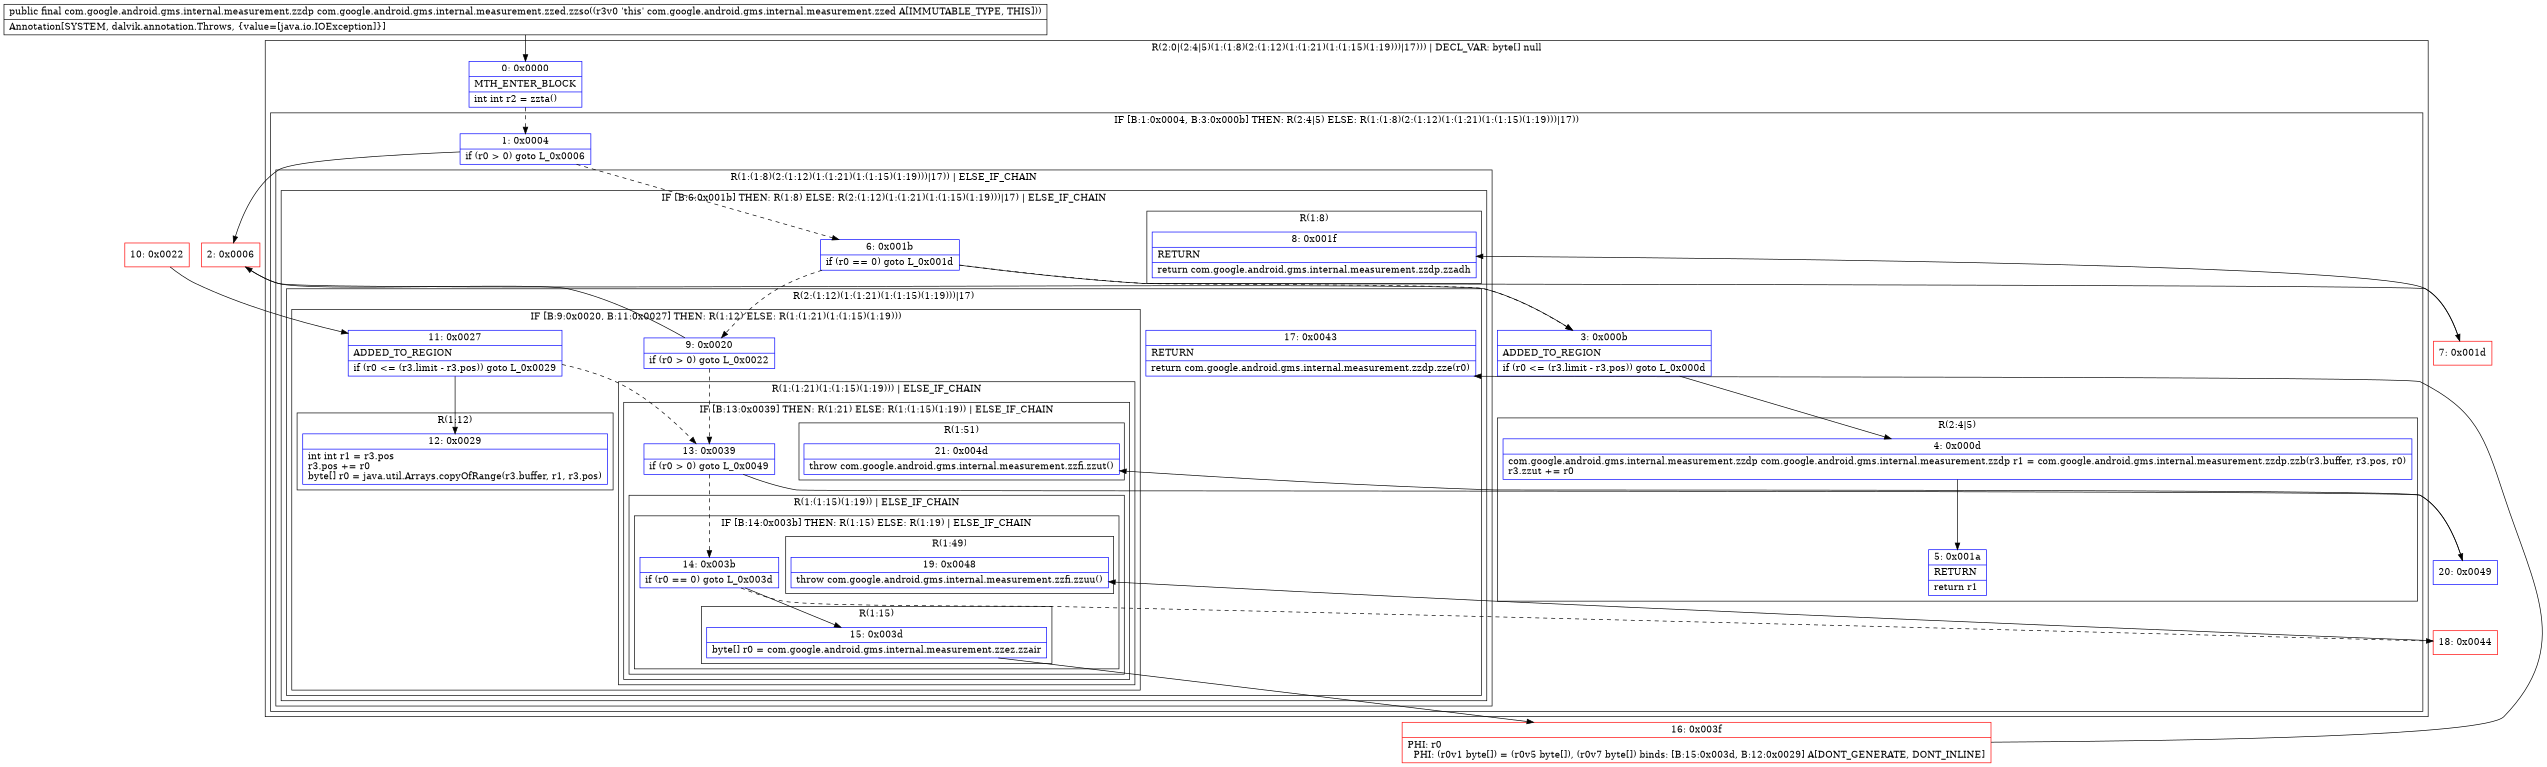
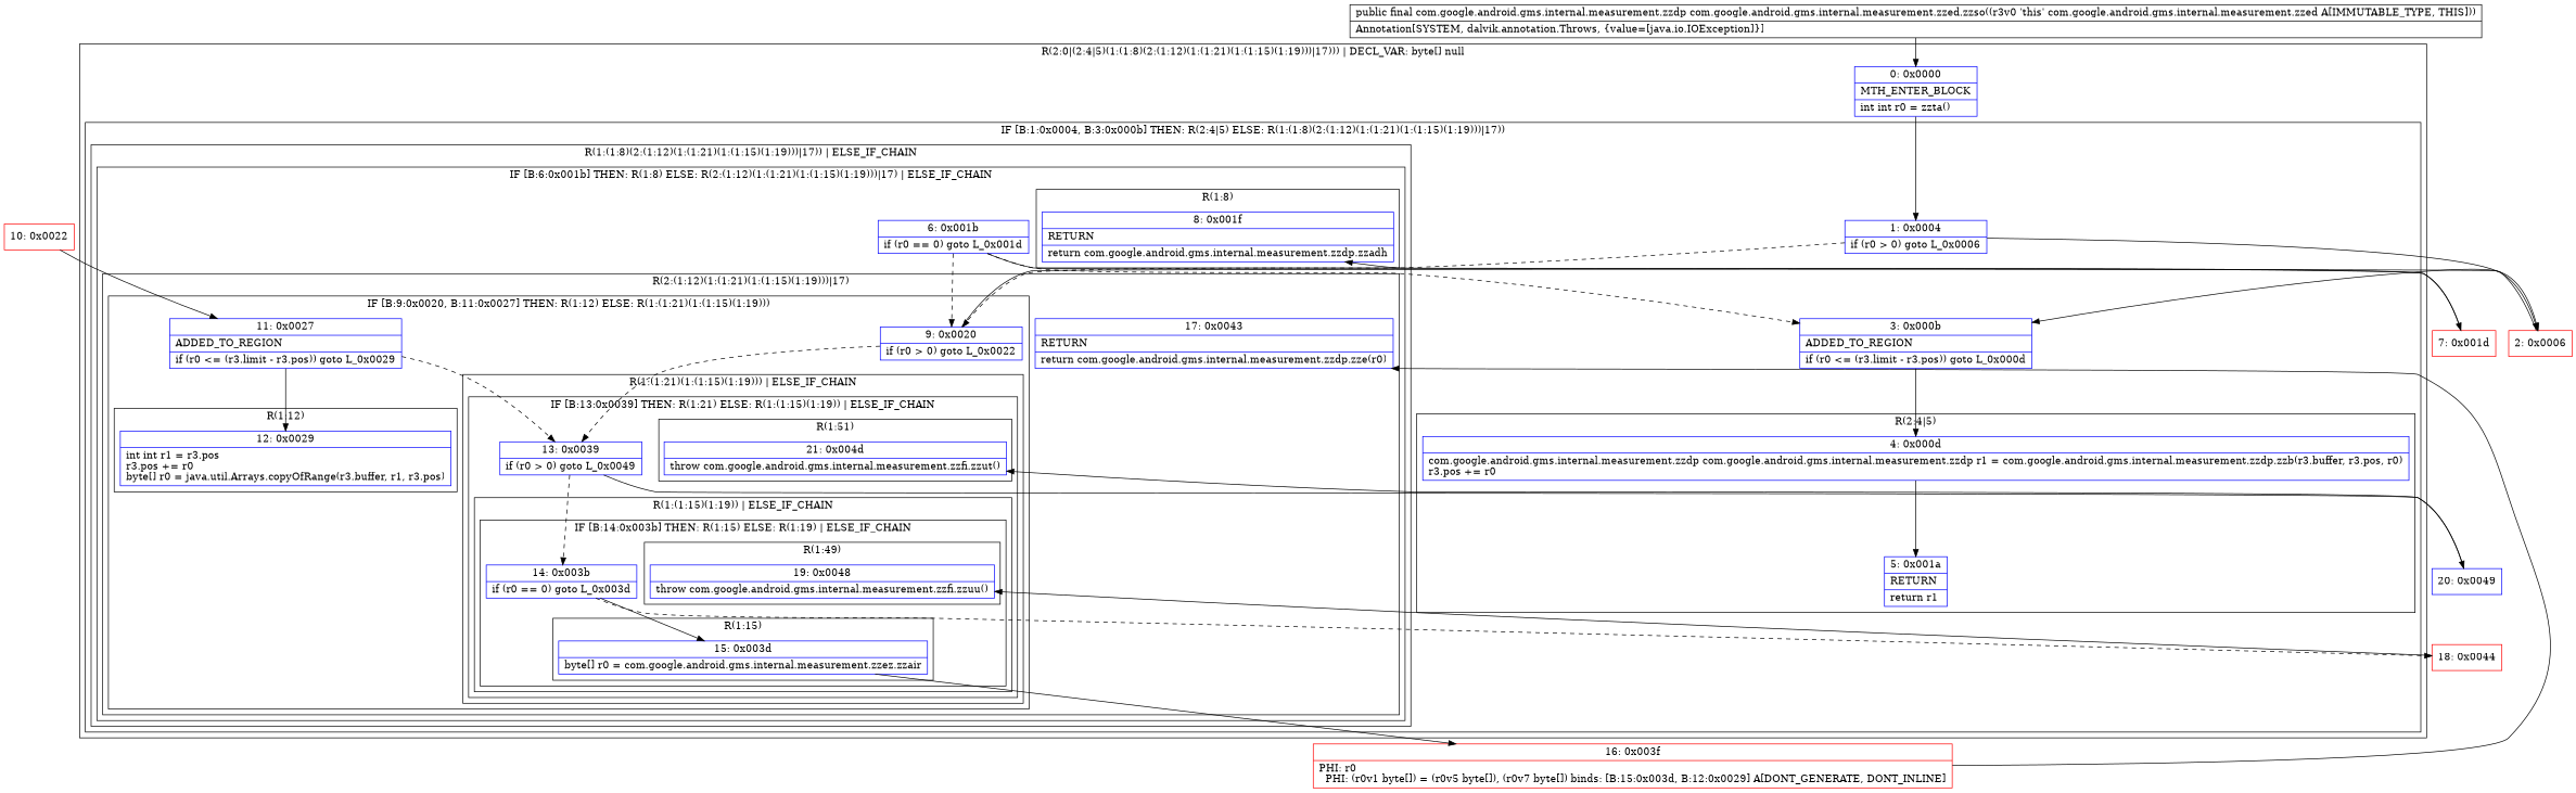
  digraph {
    node [color=blue shape=record]
-   n1 [label="{4\:\ 0x000d|com.google.android.gms.internal.measurement.zzdp com.google.android.gms.internal.measurement.zzdp r1 = com.google.android.gms.internal.measurement.zzdp.zzb(r3.buffer, r3.pos, r0)\lr3.zzut += r0\l}"]
+   n1 [label="{4\:\ 0x000d|com.google.android.gms.internal.measurement.zzdp com.google.android.gms.internal.measurement.zzdp r1 = com.google.android.gms.internal.measurement.zzdp.zzb(r3.buffer, r3.pos, r0)\lr3.pos += r0\l}"]
    n2 [label="{5\:\ 0x001a|RETURN\l|return r1\l}"]
    n3 [label="{8\:\ 0x001f|RETURN\l|return com.google.android.gms.internal.measurement.zzdp.zzadh\l}"]
    n4 [label="{12\:\ 0x0029|int int r1 = r3.pos\lr3.pos += r0\lbyte[] r0 = java.util.Arrays.copyOfRange(r3.buffer, r1, r3.pos)\l}"]
    n5 [label="{21\:\ 0x004d|throw com.google.android.gms.internal.measurement.zzfi.zzut()\l}"]
    n6 [label="{15\:\ 0x003d|byte[] r0 = com.google.android.gms.internal.measurement.zzez.zzair\l}"]
    n7 [label="{19\:\ 0x0048|throw com.google.android.gms.internal.measurement.zzfi.zzuu()\l}"]
    n8 [label="{14\:\ 0x003b|if (r0 == 0) goto L_0x003d\l}"]
    n9 [label="{13\:\ 0x0039|if (r0 \> 0) goto L_0x0049\l}"]
    n10 [label="{9\:\ 0x0020|if (r0 \> 0) goto L_0x0022\l}"]
    n11 [label="{11\:\ 0x0027|ADDED_TO_REGION\l|if (r0 \<= (r3.limit \- r3.pos)) goto L_0x0029\l}"]
    n12 [label="{17\:\ 0x0043|RETURN\l|return com.google.android.gms.internal.measurement.zzdp.zze(r0)\l}"]
    n13 [label="{6\:\ 0x001b|if (r0 == 0) goto L_0x001d\l}"]
    n14 [label="{1\:\ 0x0004|if (r0 \> 0) goto L_0x0006\l}"]
    n15 [label="{3\:\ 0x000b|ADDED_TO_REGION\l|if (r0 \<= (r3.limit \- r3.pos)) goto L_0x000d\l}"]
-   n16 [label="{0\:\ 0x0000|MTH_ENTER_BLOCK\l|int int r2 = zzta()\l}"]
+   n16 [label="{0\:\ 0x0000|MTH_ENTER_BLOCK\l|int int r0 = zzta()\l}"]
    n17 [color=red label="{16\:\ 0x003f|PHI: r0 \l  PHI: (r0v1 byte[]) = (r0v5 byte[]), (r0v7 byte[]) binds: [B:15:0x003d, B:12:0x0029] A[DONT_GENERATE, DONT_INLINE]\l}"]
    n18 [color=red label="{18\:\ 0x0044}"]
    n19 [label="{20\:\ 0x0049}"]
    n20 [color=red label="{2\:\ 0x0006}"]
    n21 [color=red label="{7\:\ 0x001d}"]
    n22 [color=red label="{10\:\ 0x0022}"]
    n23 [label="{public final com.google.android.gms.internal.measurement.zzdp com.google.android.gms.internal.measurement.zzed.zzso((r3v0 'this' com.google.android.gms.internal.measurement.zzed A[IMMUTABLE_TYPE, THIS]))  | Annotation[SYSTEM, dalvik.annotation.Throws, \{value=[java.io.IOException]\}]\l}" color=""]
    subgraph cluster_1 {
      label="R(2:0|(2:4|5)(1:(1:8)(2:(1:12)(1:(1:21)(1:(1:15)(1:19)))|17))) | DECL_VAR: byte[] null\l"
      n16
      subgraph cluster_2 {
        label="IF [B:1:0x0004, B:3:0x000b] THEN: R(2:4|5) ELSE: R(1:(1:8)(2:(1:12)(1:(1:21)(1:(1:15)(1:19)))|17))"
        n14
        n15
        subgraph cluster_3 {
          label="R(2:4|5)"
          n1
          n2
        }
        subgraph cluster_4 {
          label="R(1:(1:8)(2:(1:12)(1:(1:21)(1:(1:15)(1:19)))|17)) | ELSE_IF_CHAIN\l"
          subgraph cluster_5 {
            label="IF [B:6:0x001b] THEN: R(1:8) ELSE: R(2:(1:12)(1:(1:21)(1:(1:15)(1:19)))|17) | ELSE_IF_CHAIN\l"
            n13
            subgraph cluster_6 {
              label="R(1:8)"
              n3
            }
            subgraph cluster_7 {
              label="R(2:(1:12)(1:(1:21)(1:(1:15)(1:19)))|17)"
              n12
              subgraph cluster_8 {
                label="IF [B:9:0x0020, B:11:0x0027] THEN: R(1:12) ELSE: R(1:(1:21)(1:(1:15)(1:19)))"
                n10
                n11
                subgraph cluster_9 {
                  label="R(1:12)"
                  n4
                }
                subgraph cluster_10 {
                  label="R(1:(1:21)(1:(1:15)(1:19))) | ELSE_IF_CHAIN\l"
                  subgraph cluster_11 {
                    label="IF [B:13:0x0039] THEN: R(1:21) ELSE: R(1:(1:15)(1:19)) | ELSE_IF_CHAIN\l"
                    n9
                    subgraph cluster_12 {
                      label="R(1:51)"
                      n5
                    }
                    subgraph cluster_13 {
                      label="R(1:(1:15)(1:19)) | ELSE_IF_CHAIN\l"
                      subgraph cluster_14 {
                        label="IF [B:14:0x003b] THEN: R(1:15) ELSE: R(1:19) | ELSE_IF_CHAIN\l"
                        n8
                        subgraph cluster_15 {
                          label="R(1:15)"
                          n6
                        }
                        subgraph cluster_16 {
                          label="R(1:49)"
                          n7
                        }
                      }
                    }
                  }
                }
              }
            }
          }
        }
      }
    }
    n1 -> n2
    n6 -> n17
    n8 -> n6
    n8 -> n18 [style=dashed]
    n9 -> n8 [style=dashed]
    n9 -> n19
    n10 -> n9 [style=dashed]
    n10 -> n20
    n11 -> n4
    n11 -> n9 [style=dashed]
    n13 -> n10 [style=dashed]
    n13 -> n15 [style=dashed]
    n13 -> n21
-   n14 -> n13 [style=dashed]
+   n14 -> n10 [style=dashed]
    n14 -> n20
    n15 -> n1
-   n16 -> n14 [style=dashed]
+   n16 -> n14
    n17 -> n12
    n18 -> n7
    n19 -> n5
    n20 -> n15
    n21 -> n3
    n22 -> n11
    n23 -> n16
  }
